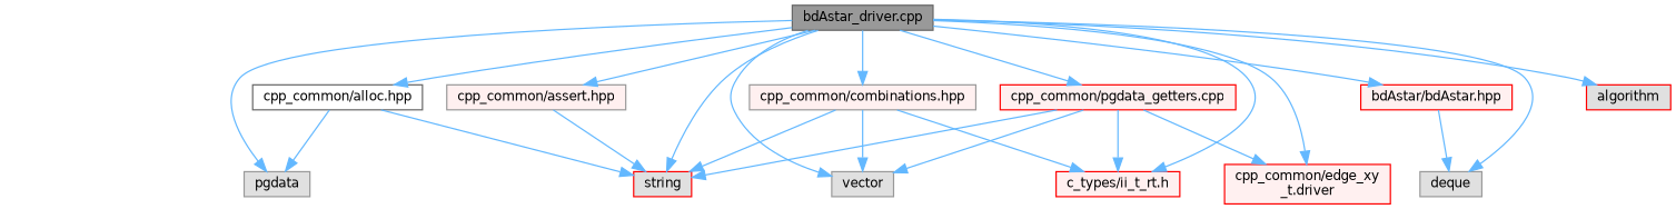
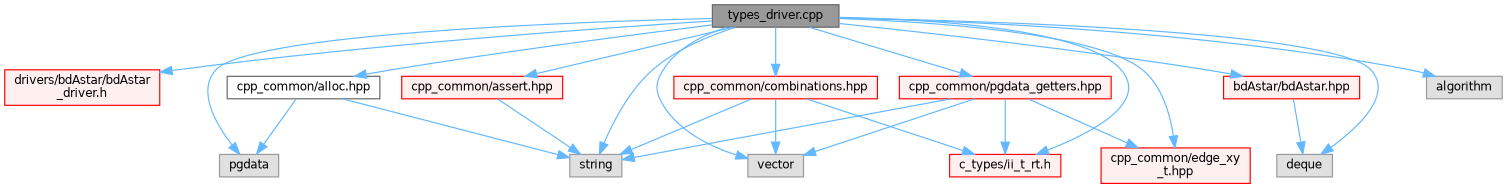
  digraph {
    node [color=red fillcolor="#FFF0F0" fontname=Helvetica fontsize=10 shape=box style=filled]
    edge [color=steelblue1 fontname=Helvetica fontsize=10 labelfontname=Helvetica labelfontsize=10 style=solid]
-   n1 [color=gray40 fillcolor=grey60 fontcolor=black height=0.2 label="bdAstar_driver.cpp" width=0.4]
+   n1 [color=gray40 fillcolor=grey60 fontcolor=black height=0.2 label="types_driver.cpp" width=0.4]
+   n2 [height=0.2 label="drivers/bdAstar/bdAstar\l_driver.h" width=0.4]
    n3 [color=grey60 fillcolor="#E0E0E0" height=0.2 label=pgdata width=0.4]
    n4 [color=grey60 fillcolor="#E0E0E0" height=0.2 label=deque width=0.4]
-   n5 [fillcolor="#E0E0E0" height=0.2 label=algorithm width=0.4]
+   n5 [color=grey60 fillcolor="#E0E0E0" height=0.2 label=algorithm width=0.4]
    n6 [color=grey60 fillcolor="#E0E0E0" height=0.2 label=vector width=0.4]
-   n7 [fillcolor="#E0E0E0" height=0.2 label=string width=0.4]
+   n7 [color=grey60 fillcolor="#E0E0E0" height=0.2 label=string width=0.4]
    n8 [height=0.2 label="bdAstar/bdAstar.hpp" width=0.4]
-   n9 [color=grey60 height=0.2 label="cpp_common/combinations.hpp" width=0.4]
+   n9 [height=0.2 label="cpp_common/combinations.hpp" width=0.4]
    n10 [height=0.2 label="c_types/ii_t_rt.h" width=0.4]
-   n11 [height=0.2 label="cpp_common/pgdata_getters.cpp" width=0.4]
-   n12 [height=0.2 label="cpp_common/edge_xy\l_t.driver" width=0.4]
+   n11 [height=0.2 label="cpp_common/pgdata_getters.hpp" width=0.4]
+   n12 [height=0.2 label="cpp_common/edge_xy\l_t.hpp" width=0.4]
    n13 [color=grey40 fillcolor=white height=0.2 label="cpp_common/alloc.hpp" width=0.4]
-   n14 [color=grey60 height=0.2 label="cpp_common/assert.hpp" width=0.4]
+   n14 [height=0.2 label="cpp_common/assert.hpp" width=0.4]
+   n1 -> n2
    n1 -> n3
    n1 -> n4
    n1 -> n5
    n1 -> n6
    n1 -> n7
    n1 -> n8
    n1 -> n9
    n1 -> n10
    n1 -> n11
    n1 -> n12
    n1 -> n13
    n1 -> n14
    n8 -> n4
    n9 -> n6
    n9 -> n7
    n9 -> n10
    n11 -> n6
    n11 -> n7
    n11 -> n10
    n11 -> n12
    n13 -> n3
    n13 -> n7
    n14 -> n7
  }
